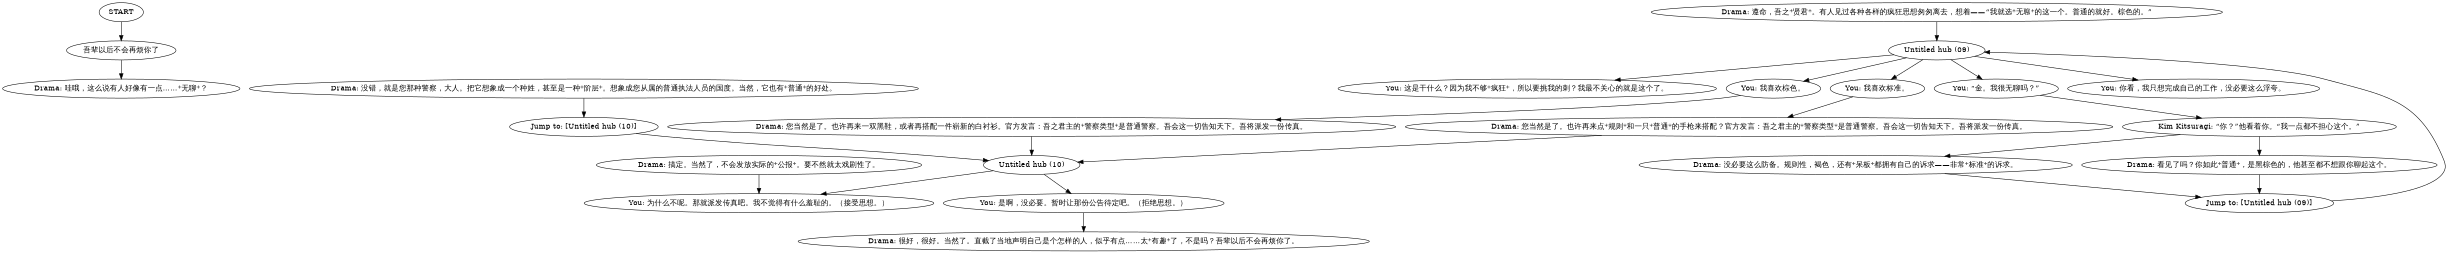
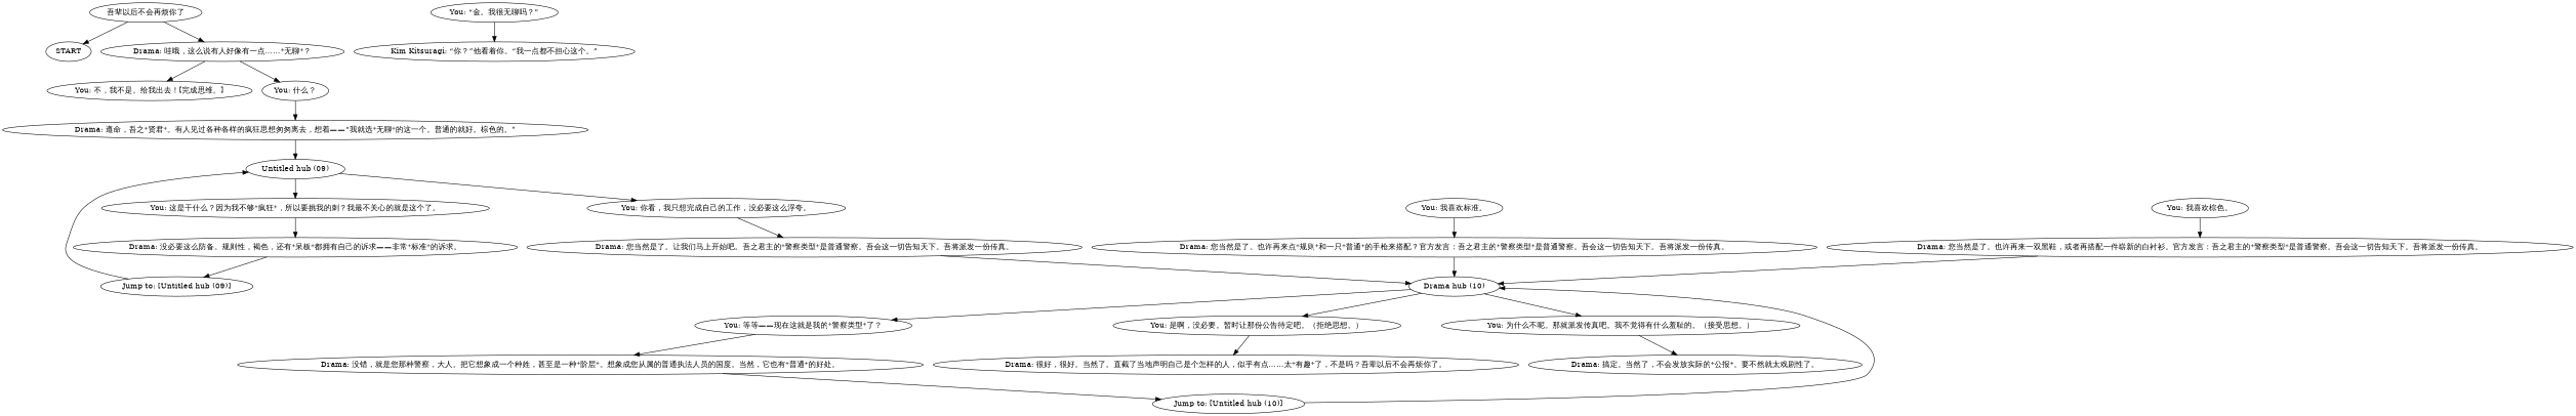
  digraph {
    n1 [label=START]
    n2 [label="吾辈以后不会再烦你了"]
    n3 [label="Drama: 哇哦，这么说有人好像有一点……*无聊*？"]
+   n4 [label="You: 不，我不是。给我出去！[完成思维。]"]
+   n5 [label="You: 什么？"]
    n6 [label="You: 这是干什么？因为我不够*疯狂*，所以要挑我的刺？我最不关心的就是这个了。"]
    n7 [label="Drama: 没必要这么防备。规则性，褐色，还有*呆板*都拥有自己的诉求——非常*标准*的诉求。"]
    n8 [label="Jump to: [Untitled hub (09)]"]
    n9 [label="Drama: 您当然是了。也许再来点*规则*和一只*普通*的手枪来搭配？官方发言：吾之君主的*警察类型*是普通警察。吾会这一切告知天下。吾将派发一份传真。"]
-   n10 [label="Untitled hub (10)"]
+   n10 [label="Drama hub (10)"]
+   n11 [label="You: 等等——现在这就是我的*警察类型*了？"]
    n12 [label="You: 是啊，没必要。暂时让那份公告待定吧。（拒绝思想。）"]
    n13 [label="You: 为什么不呢。那就派发传真吧。我不觉得有什么羞耻的。（接受思想。）"]
    n14 [label="Drama: 遵命，吾之*贤君*。有人见过各种各样的疯狂思想匆匆离去，想着——“我就选*无聊*的这一个。普通的就好。棕色的。”"]
    n15 [label="Untitled hub (09)"]
    n16 [label="You: 我喜欢棕色。"]
    n17 [label="You: 我喜欢标准。"]
    n18 [label="You: “金。我很无聊吗？”"]
    n19 [label="You: 你看，我只想完成自己的工作，没必要这么浮夸。"]
    n20 [label="Kim Kitsuragi: “你？”他看着你。“我一点都不担心这个。”"]
-   n21 [label="Drama: 看见了吗？你如此*普通*，是黑棕色的，他甚至都不想跟你聊起这个。"]
    n22 [label="Drama: 很好，很好。当然了。直截了当地声明自己是个怎样的人，似乎有点……太*有趣*了，不是吗？吾辈以后不会再烦你了。"]
    n23 [label="Drama: 没错，就是您那种警察，大人。把它想象成一个种姓，甚至是一种*阶层*。想象成您从属的普通执法人员的国度。当然，它也有*普通*的好处。"]
    n24 [label="Drama: 搞定。当然了，不会发放实际的*公报*。要不然就太戏剧性了。"]
    n25 [label="Jump to: [Untitled hub (10)]"]
    n26 [label="Drama: 您当然是了。也许再来一双黑鞋，或者再搭配一件崭新的白衬衫。官方发言：吾之君主的*警察类型*是普通警察。吾会这一切告知天下。吾将派发一份传真。"]
-   n1 -> n2
+   n27 [label="Drama: 您当然是了。让我们马上开始吧。吾之君主的*警察类型*是普通警察。吾会这一切告知天下。吾将派发一份传真。"]
+   n2 -> n1
    n2 -> n3
-   n20 -> n7
+   n3 -> n4
+   n3 -> n5
+   n5 -> n14
+   n6 -> n7
    n7 -> n8
    n8 -> n15
    n9 -> n10
+   n10 -> n11
    n10 -> n12
    n10 -> n13
+   n11 -> n23
    n12 -> n22
-   n24 -> n13
+   n13 -> n24
    n14 -> n15
    n15 -> n6
-   n15 -> n16
-   n15 -> n17
-   n15 -> n18
    n15 -> n19
    n16 -> n26
    n17 -> n9
    n18 -> n20
-   n20 -> n21
-   n21 -> n8
+   n19 -> n27
    n23 -> n25
    n25 -> n10
    n26 -> n10
+   n27 -> n10
  }
